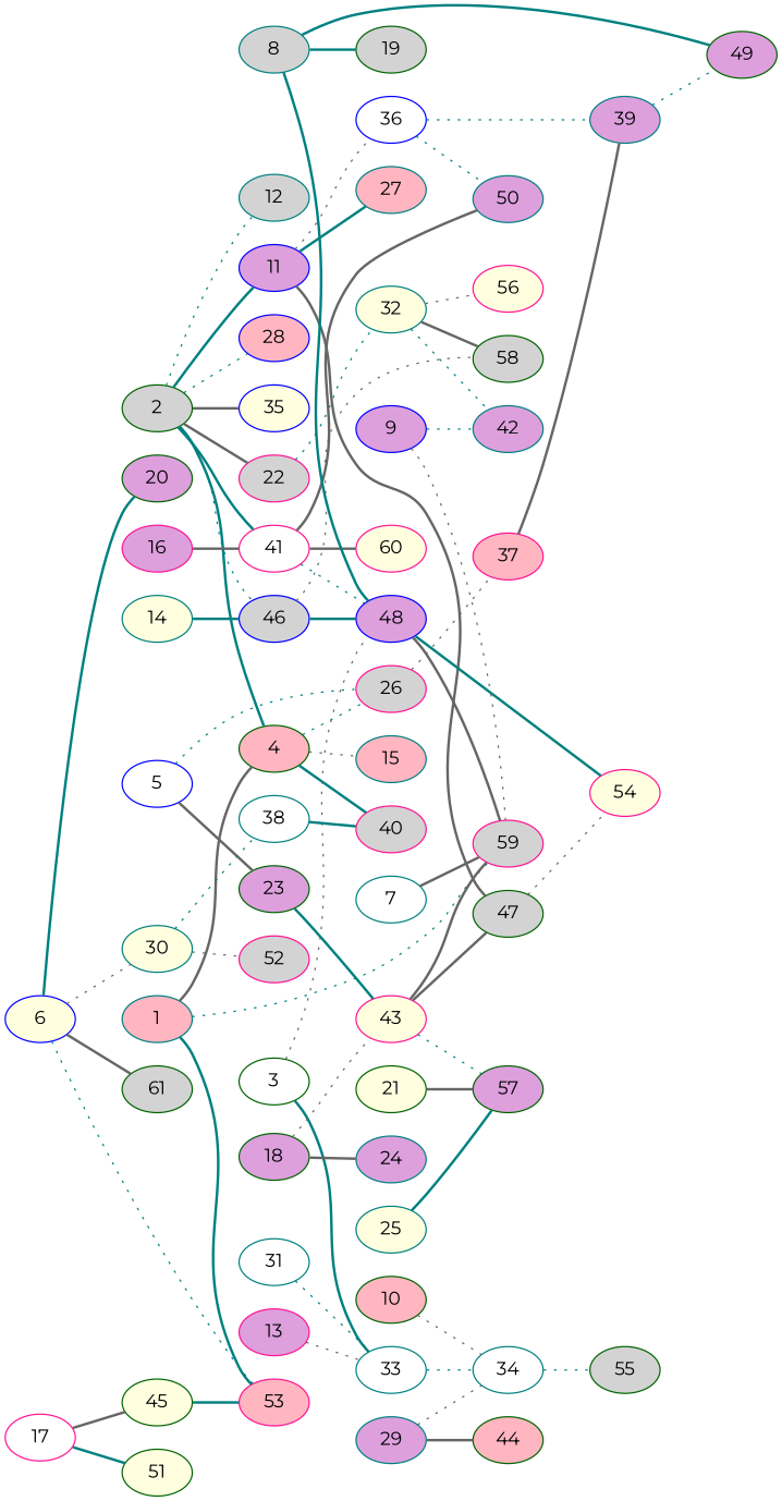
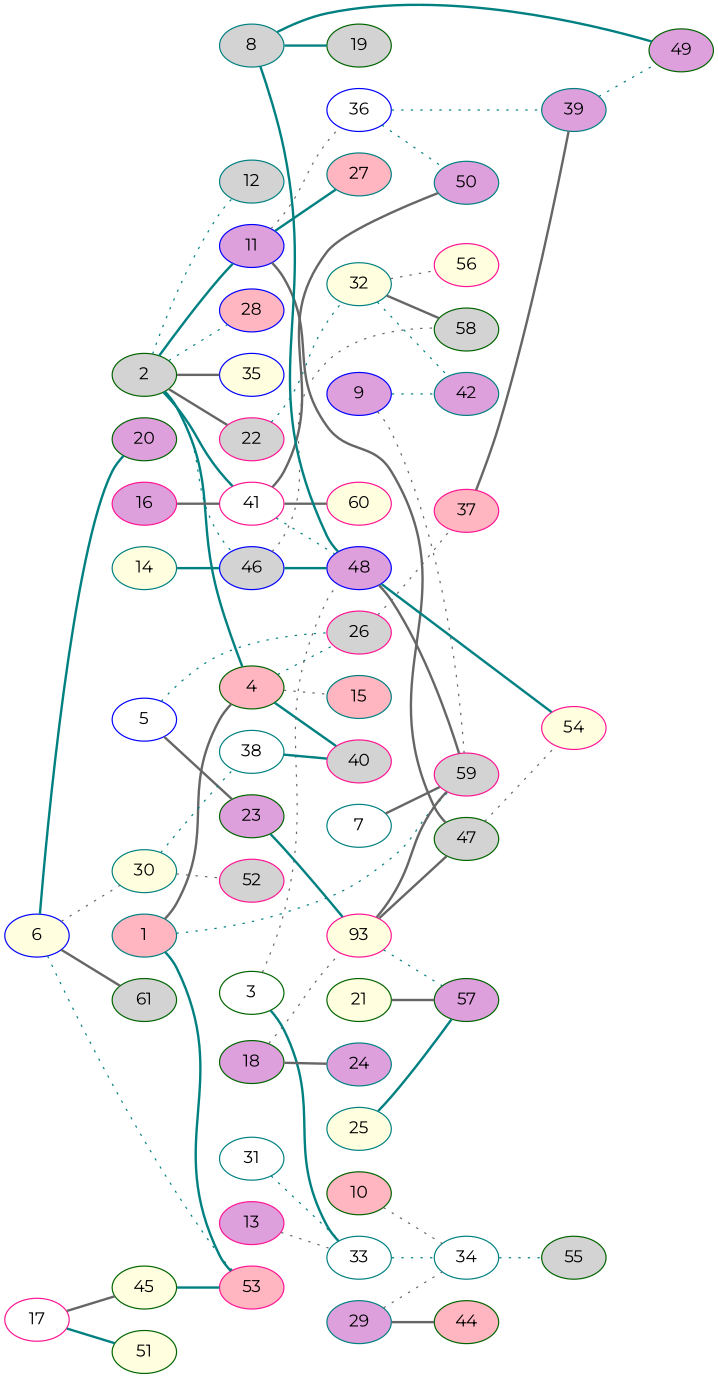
  graph {
    fontname=Montserrat
    rankdir=LR
    node [color=teal fillcolor=plum fontname=Montserrat style=filled]
    edge [color=teal fontname=Montserrat style=bold weight=1.0]
    1 [fillcolor=lightpink]
    4 [color=darkgreen fillcolor=lightpink]
    53 [color=deeppink fillcolor=lightpink]
    59 [color=deeppink fillcolor=lightgrey]
    15 [fillcolor=lightpink]
    26 [color=deeppink fillcolor=lightgrey]
    40 [color=deeppink fillcolor=lightgrey]
    2 [color=darkgreen fillcolor=lightgrey]
    11 [color=blue]
    12 [fillcolor=lightgrey]
    22 [color=deeppink fillcolor=lightgrey]
    28 [color=blue fillcolor=lightpink]
    35 [color=blue fillcolor=lightyellow]
    41 [color=deeppink fillcolor=white]
    46 [color=blue fillcolor=lightgrey]
    27 [fillcolor=lightpink]
    36 [color=blue fillcolor=white]
    47 [color=darkgreen fillcolor=lightgrey]
    32 [fillcolor=lightyellow]
    48 [color=blue]
    50
    60 [color=deeppink fillcolor=lightyellow]
    58 [color=darkgreen fillcolor=lightgrey]
    3 [color=darkgreen fillcolor=white]
    33 [fillcolor=white]
    34 [fillcolor=white]
    54 [color=deeppink fillcolor=lightyellow]
    37 [color=deeppink fillcolor=lightpink]
    5 [color=blue fillcolor=white]
    23 [color=darkgreen]
-   43 [color=deeppink fillcolor=lightyellow]
+   43 [color=deeppink fillcolor=lightyellow label=93]
    6 [color=blue fillcolor=lightyellow]
    20 [color=darkgreen]
    30 [fillcolor=lightyellow]
    61 [color=darkgreen fillcolor=lightgrey]
    38 [fillcolor=white]
    52 [color=deeppink fillcolor=lightgrey]
    7 [fillcolor=white]
    8 [fillcolor=lightgrey]
    19 [color=darkgreen fillcolor=lightgrey]
    49 [color=darkgreen]
    9 [color=blue]
    42
    10 [color=darkgreen fillcolor=lightpink]
    55 [color=darkgreen fillcolor=lightgrey]
    39
    13 [color=deeppink]
    14 [fillcolor=lightyellow]
    16 [color=deeppink]
    17 [color=deeppink fillcolor=white]
    45 [color=darkgreen fillcolor=lightyellow]
    51 [color=darkgreen fillcolor=lightyellow]
    18 [color=darkgreen]
    24
    57 [color=darkgreen]
    21 [color=darkgreen fillcolor=lightyellow]
    56 [color=deeppink fillcolor=lightyellow]
    25 [fillcolor=lightyellow]
    29
    44 [color=darkgreen fillcolor=lightpink]
    31 [fillcolor=white]
    1 -- 4 [color=gray40]
    1 -- 53
    1 -- 59 [style=dotted]
    4 -- 15 [color=gray40 style=dotted weight=2.0]
    4 -- 26 [style=dotted]
    4 -- 40
    26 -- 37 [color=gray40 style=dotted]
    2 -- 4
    2 -- 11
    2 -- 12 [style=dotted]
    2 -- 22 [color=gray40]
    2 -- 28 [style=dotted]
    2 -- 35 [color=gray40]
    2 -- 41
    2 -- 46 [style=dotted]
    11 -- 27
    11 -- 36 [color=gray40 style=dotted]
    11 -- 47 [color=gray40]
    22 -- 32 [style=dotted]
    41 -- 48 [style=dotted]
    41 -- 50 [color=gray40]
    41 -- 60 [color=gray40]
    46 -- 48
    46 -- 58 [color=gray40 style=dotted]
    36 -- 50 [style=dotted]
    36 -- 39 [style=dotted]
    47 -- 54 [color=gray40 style=dotted]
    32 -- 58 [color=gray40]
    32 -- 42 [style=dotted]
    32 -- 56 [color=gray40 style=dotted]
    48 -- 59 [color=gray40]
    48 -- 54
    3 -- 48 [color=gray40 style=dotted]
    3 -- 33
    33 -- 34 [style=dotted]
    34 -- 55 [style=dotted]
    37 -- 39 [color=gray40]
    5 -- 26 [style=dotted]
    5 -- 23 [color=gray40]
    23 -- 43
    43 -- 59 [color=gray40]
    43 -- 47 [color=gray40]
    43 -- 57 [style=dotted]
    6 -- 53 [style=dotted]
    6 -- 20
    6 -- 30 [color=gray40 style=dotted]
    6 -- 61 [color=gray40]
    30 -- 38 [style=dotted]
    30 -- 52 [color=gray40 style=dotted]
    38 -- 40
    7 -- 59 [color=gray40]
    8 -- 48
    8 -- 19
    8 -- 49
    9 -- 59 [color=gray40 style=dotted]
    9 -- 42 [style=dotted]
    10 -- 34 [color=gray40 style=dotted]
    39 -- 49 [style=dotted]
    13 -- 33 [color=gray40 style=dotted]
    14 -- 46
    16 -- 41 [color=gray40]
    17 -- 45 [color=gray40]
    17 -- 51
    45 -- 53
    18 -- 43 [color=gray40 style=dotted]
    18 -- 24 [color=gray40]
    21 -- 57 [color=gray40]
    25 -- 57
    29 -- 34 [color=gray40 style=dotted]
    29 -- 44 [color=gray40]
    31 -- 33 [style=dotted]
  }
